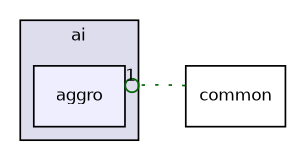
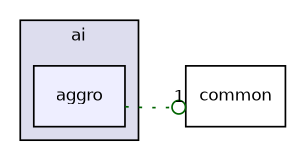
  digraph {
    compound=true
    rankdir=LR
    node [fontname=Helvetica fontsize=10 shape=box]
    n1 [fillcolor="#eeeeff" label=aggro pencolor=black style=filled]
    n2 [label=common]
    subgraph cluster_1 {
      bgcolor="#ddddee"
      fontname=Helvetica
      fontsize=10
      label=ai
      pencolor=black
      n1
    }
-   n2 -> n1 [headlabel=1 labeldistance=1.5 labelfontname=Helvetica labelfontsize=10 color=darkgreen style=dotted arrowhead=odot]
+   n1 -> n2 [headlabel=1 labeldistance=1.5 labelfontname=Helvetica labelfontsize=10 color=darkgreen style=dotted arrowhead=odot]
  }
